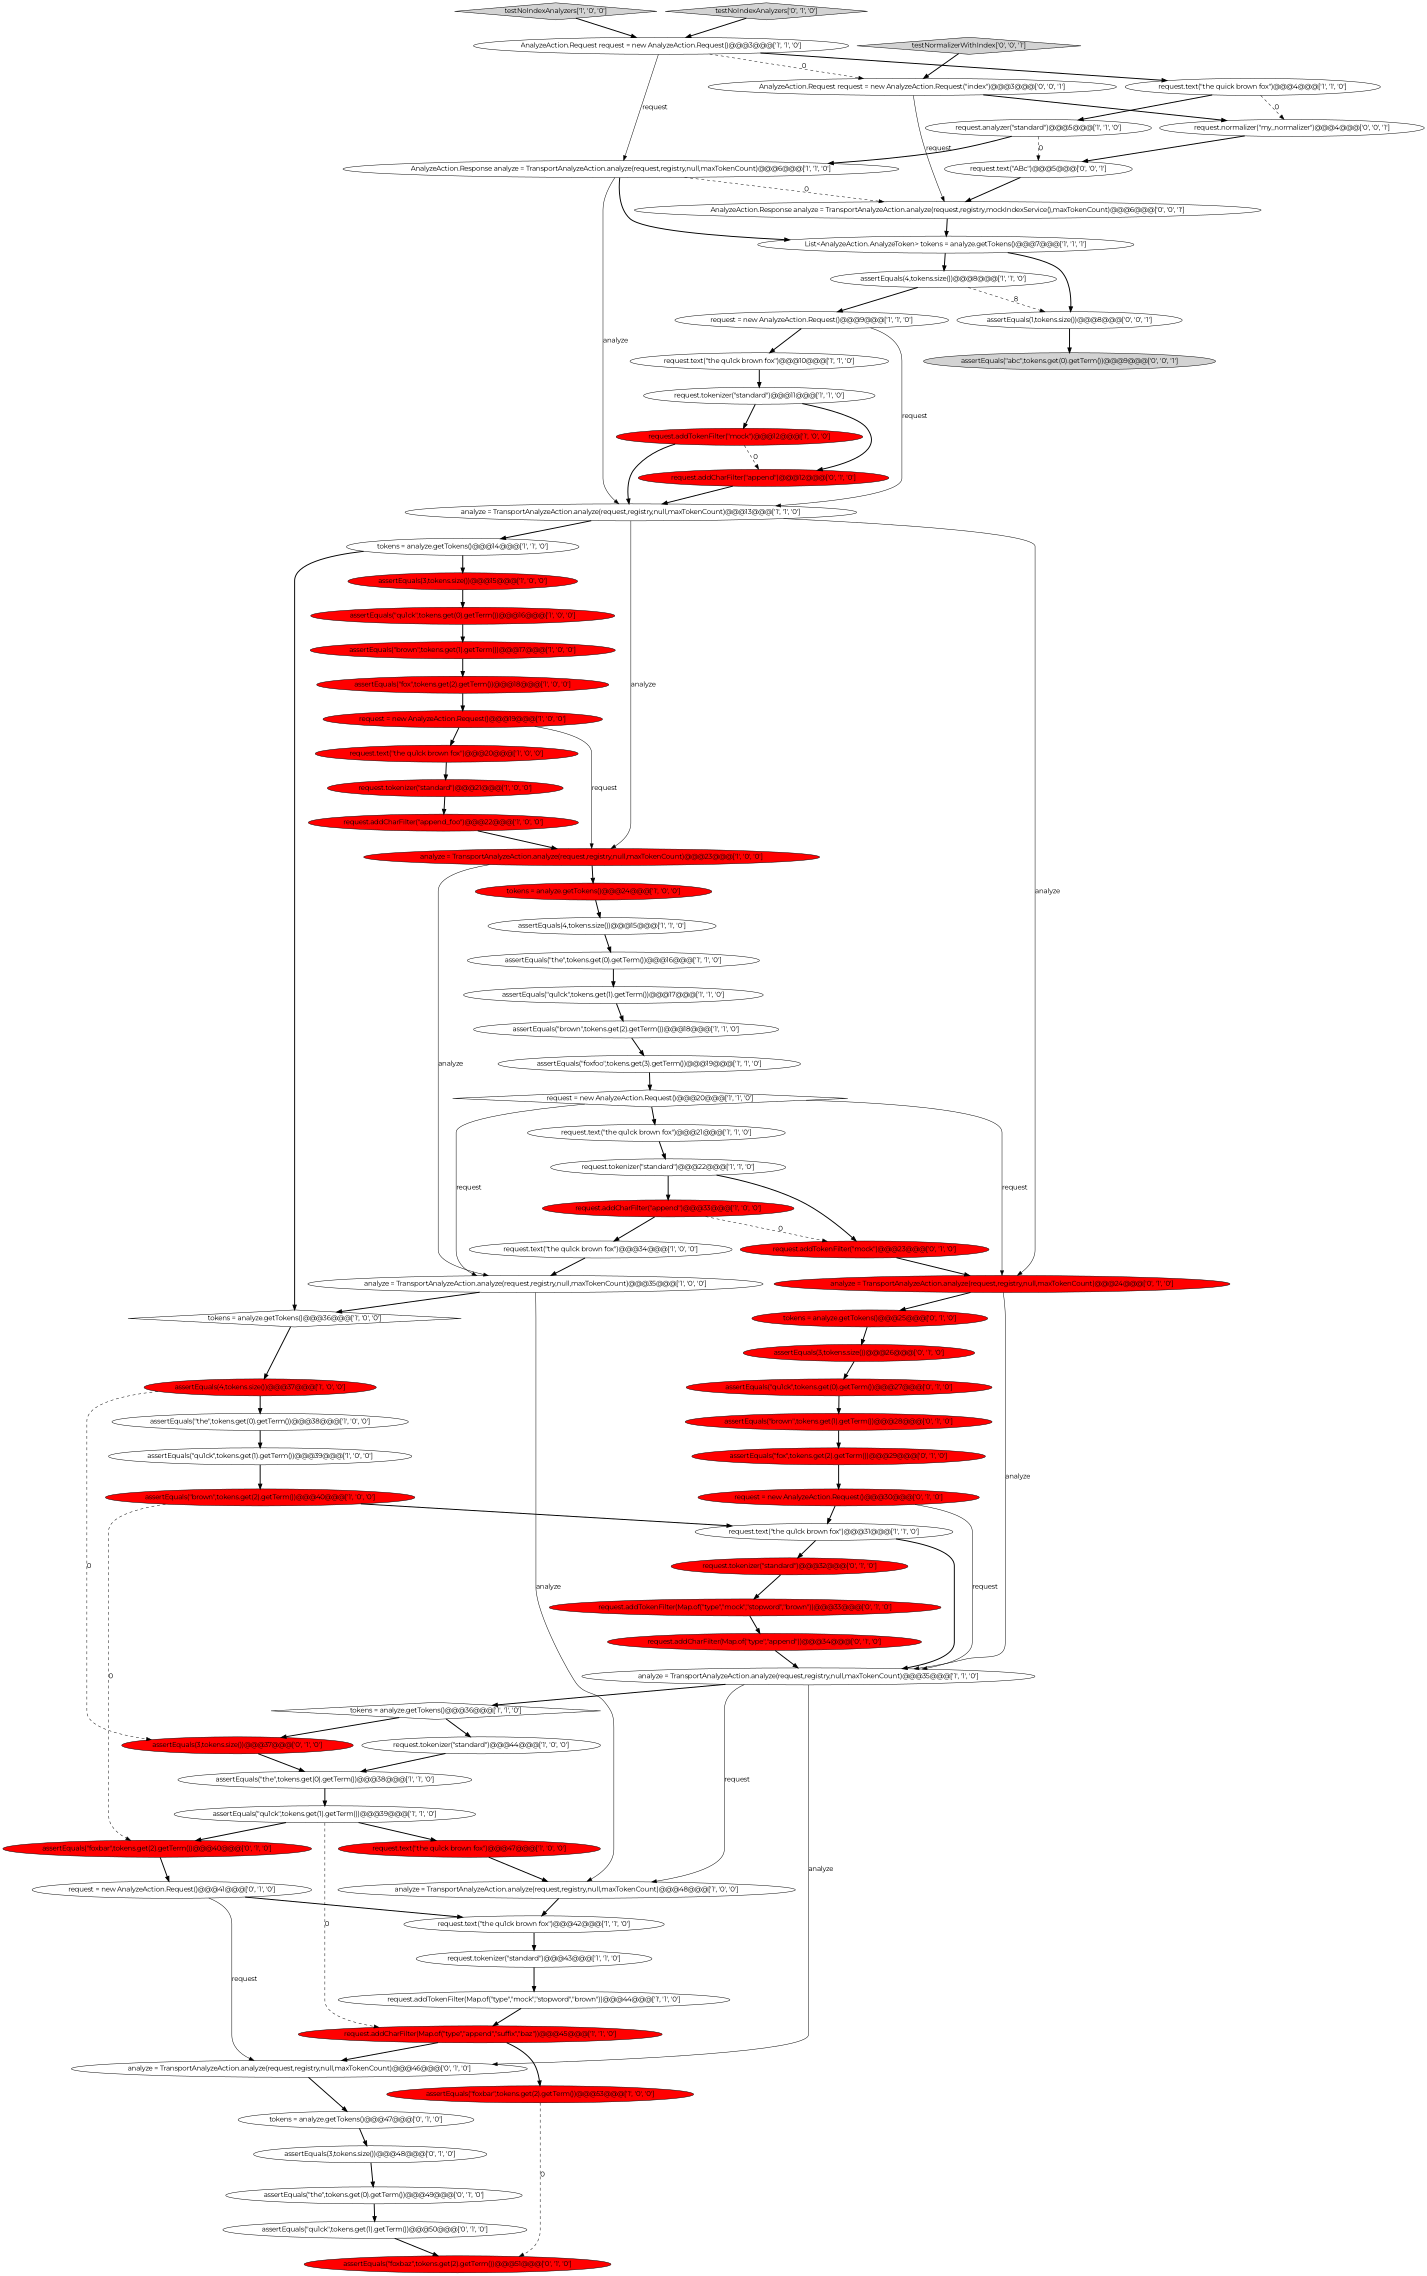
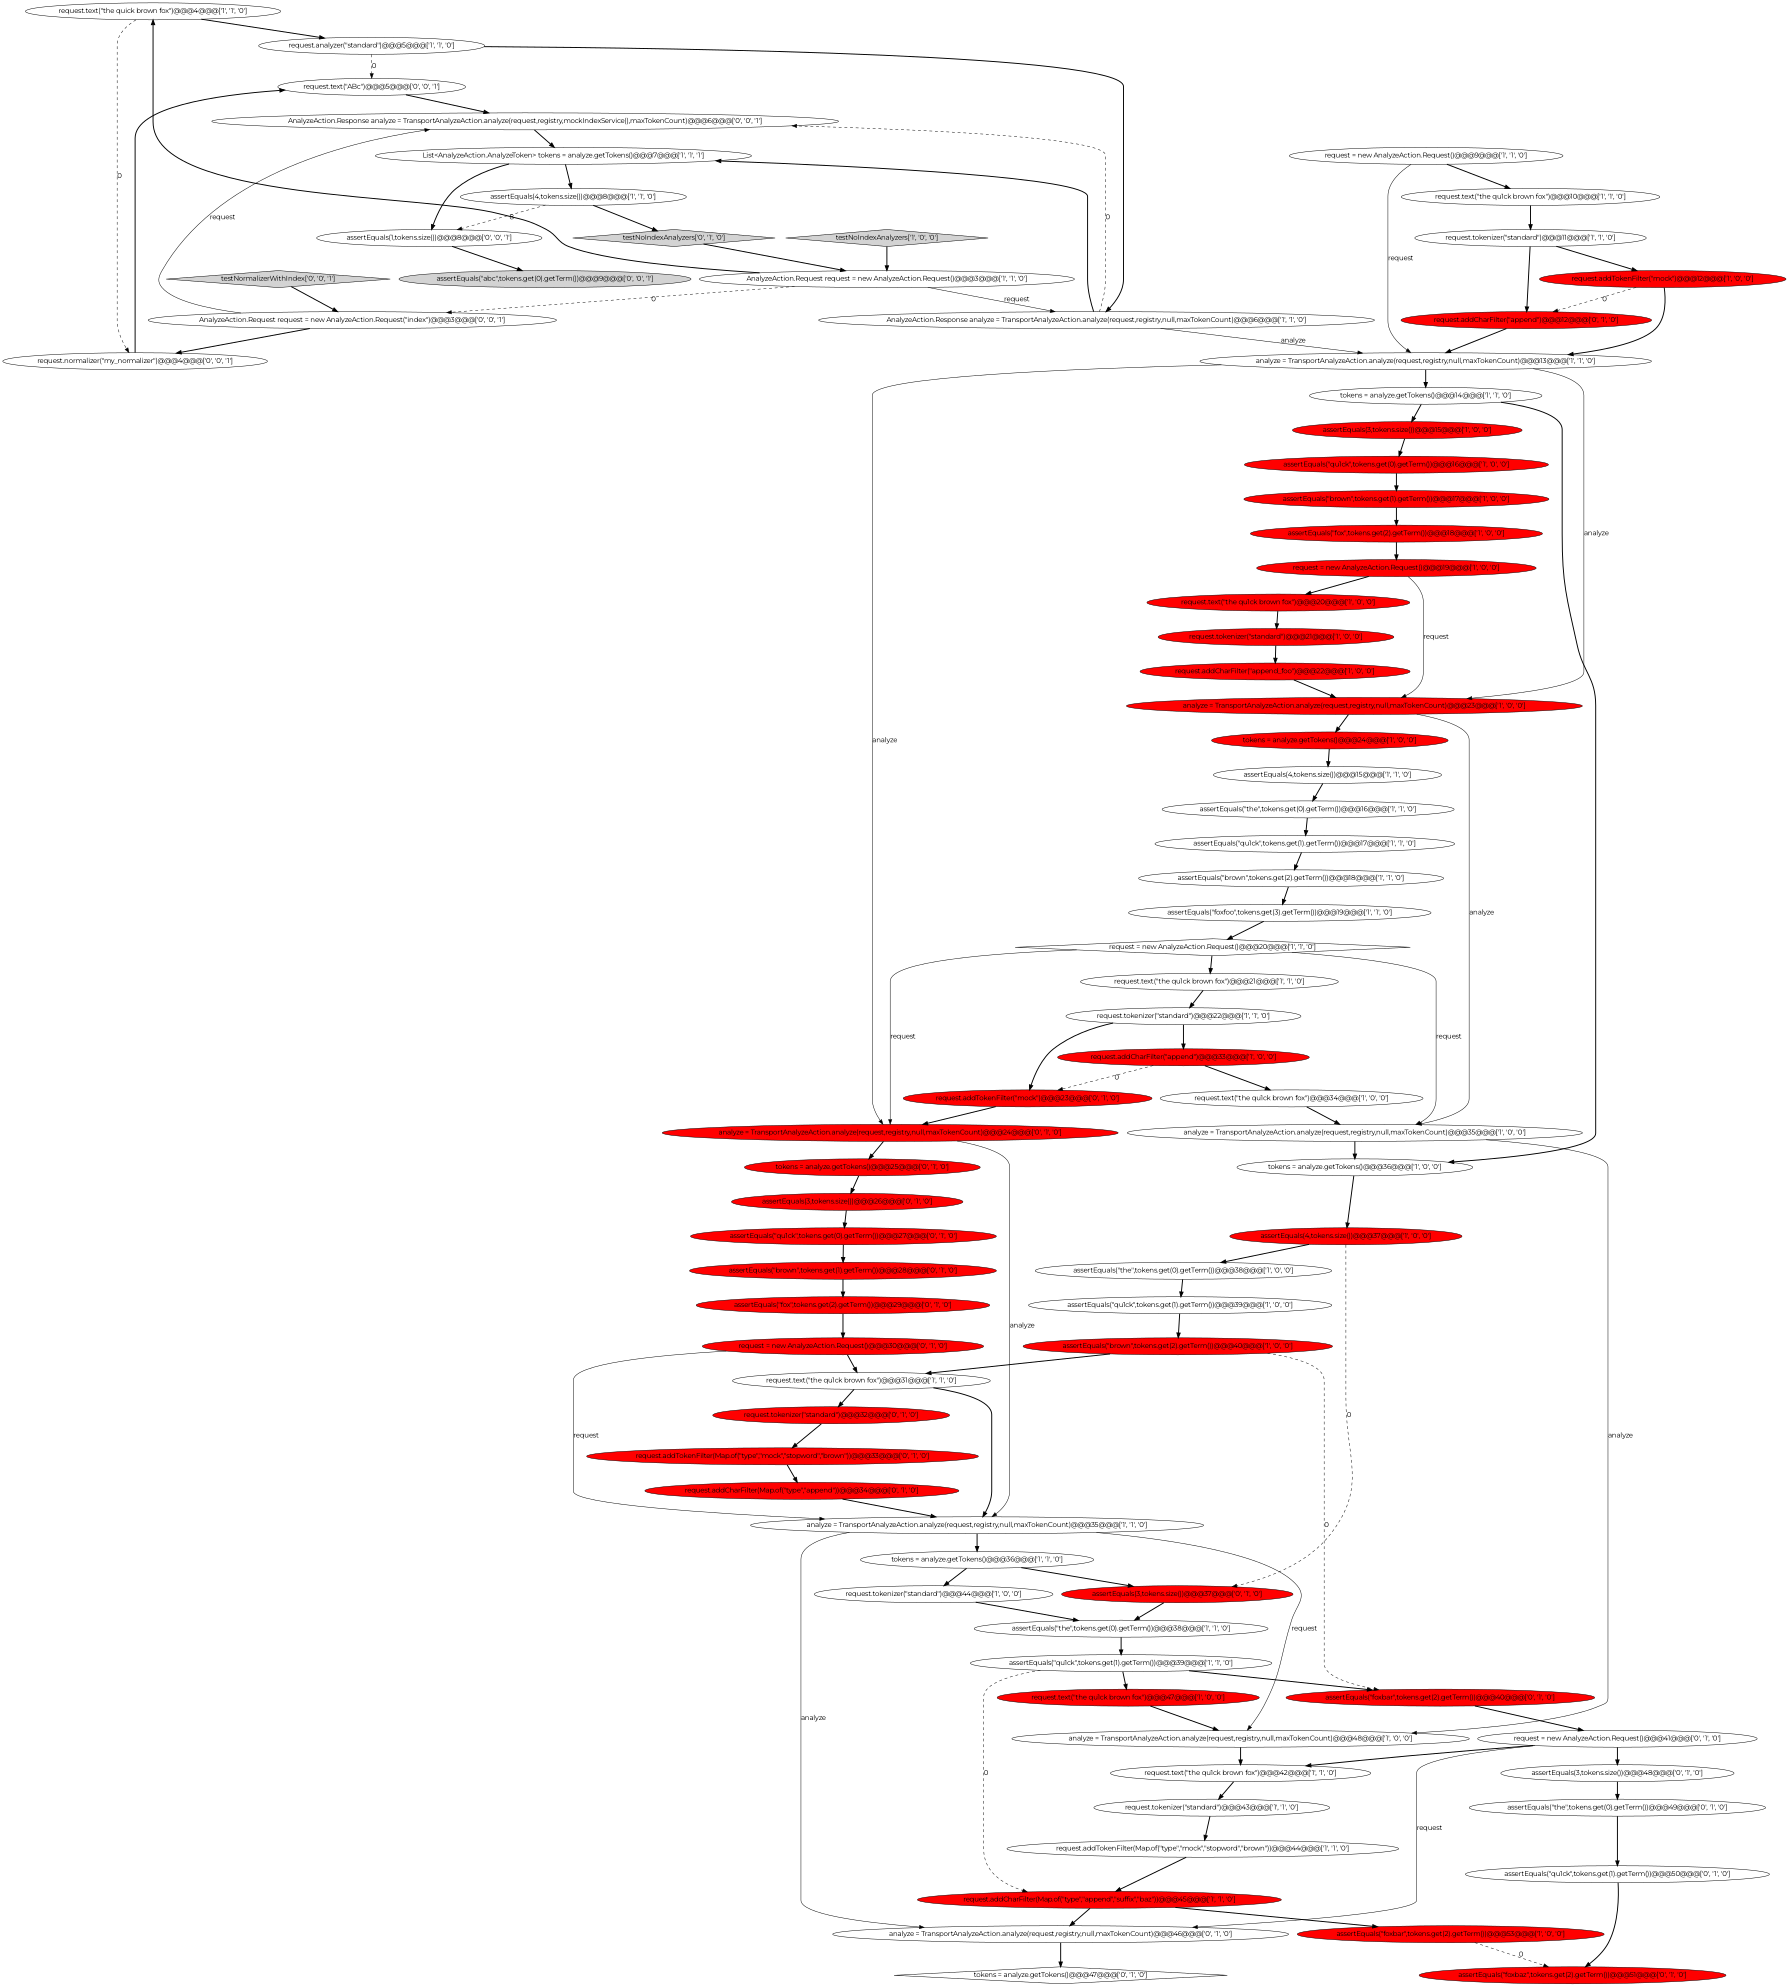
  digraph {
    fontname=Montserrat
    node [fillcolor=white fontname=Montserrat shape=ellipse style=filled]
    edge [fontname=Montserrat style=bold]
    n1 [label="request.text(\"the quick brown fox\")@@@4@@@['1', '1', '0']"]
    n2 [label="request.analyzer(\"standard\")@@@5@@@['1', '1', '0']"]
    n3 [label="request.normalizer(\"my_normalizer\")@@@4@@@['0', '0', '1']"]
    n4 [label="request.text(\"ABc\")@@@5@@@['0', '0', '1']"]
    n5 [label="AnalyzeAction.Response analyze = TransportAnalyzeAction.analyze(request,registry,null,maxTokenCount)@@@6@@@['1', '1', '0']"]
    n6 [label="AnalyzeAction.Response analyze = TransportAnalyzeAction.analyze(request,registry,mockIndexService(),maxTokenCount)@@@6@@@['0', '0', '1']"]
    n7 [label="analyze = TransportAnalyzeAction.analyze(request,registry,null,maxTokenCount)@@@13@@@['1', '1', '0']"]
    n8 [label="List<AnalyzeAction.AnalyzeToken> tokens = analyze.getTokens()@@@7@@@['1', '1', '1']"]
    n9 [fillcolor=red label="request.addCharFilter(\"append_foo\")@@@22@@@['1', '0', '0']"]
    n10 [fillcolor=red label="analyze = TransportAnalyzeAction.analyze(request,registry,null,maxTokenCount)@@@23@@@['1', '0', '0']"]
    n11 [label="analyze = TransportAnalyzeAction.analyze(request,registry,null,maxTokenCount)@@@35@@@['1', '0', '0']"]
    n12 [fillcolor=red label="tokens = analyze.getTokens()@@@24@@@['1', '0', '0']"]
    n13 [fillcolor=red label="assertEquals(3,tokens.size())@@@37@@@['0', '1', '0']"]
    n14 [label="assertEquals(\"the\",tokens.get(0).getTerm())@@@38@@@['1', '1', '0']"]
    n15 [label="assertEquals(\"qu1ck\",tokens.get(1).getTerm())@@@39@@@['1', '1', '0']"]
    n16 [label="request.tokenizer(\"standard\")@@@11@@@['1', '1', '0']"]
    n17 [fillcolor=red label="request.addCharFilter(\"append\")@@@12@@@['0', '1', '0']"]
    n18 [fillcolor=red label="request.addTokenFilter(\"mock\")@@@12@@@['1', '0', '0']"]
    n19 [label="assertEquals(\"the\",tokens.get(0).getTerm())@@@38@@@['1', '0', '0']"]
    n20 [label="assertEquals(\"qu1ck\",tokens.get(1).getTerm())@@@39@@@['1', '0', '0']"]
    n21 [fillcolor=red label="assertEquals(\"brown\",tokens.get(2).getTerm())@@@40@@@['1', '0', '0']"]
    n22 [fillcolor=red label="assertEquals(\"foxbar\",tokens.get(2).getTerm())@@@40@@@['0', '1', '0']"]
    n23 [label="request.text(\"the qu1ck brown fox\")@@@31@@@['1', '1', '0']"]
    n24 [fillcolor=red label="request.addCharFilter(\"append\")@@@33@@@['1', '0', '0']"]
    n25 [label="request.text(\"the qu1ck brown fox\")@@@34@@@['1', '0', '0']"]
    n26 [fillcolor=red label="request.addTokenFilter(\"mock\")@@@23@@@['0', '1', '0']"]
    n27 [fillcolor=red label="analyze = TransportAnalyzeAction.analyze(request,registry,null,maxTokenCount)@@@24@@@['0', '1', '0']"]
    n28 [label="tokens = analyze.getTokens()@@@14@@@['1', '1', '0']"]
    n29 [fillcolor=red label="tokens = analyze.getTokens()@@@25@@@['0', '1', '0']"]
    n30 [label="analyze = TransportAnalyzeAction.analyze(request,registry,null,maxTokenCount)@@@35@@@['1', '1', '0']"]
-   n31 [label="tokens = analyze.getTokens()@@@36@@@['1', '0', '0']" shape=diamond]
+   n31 [label="tokens = analyze.getTokens()@@@36@@@['1', '0', '0']"]
    n32 [fillcolor=red label="assertEquals(3,tokens.size())@@@15@@@['1', '0', '0']"]
    n33 [fillcolor=red label="assertEquals(4,tokens.size())@@@37@@@['1', '0', '0']"]
    n34 [label="request.text(\"the qu1ck brown fox\")@@@10@@@['1', '1', '0']"]
    n35 [fillcolor=red label="request.addCharFilter(Map.of(\"type\",\"append\",\"suffix\",\"baz\"))@@@45@@@['1', '1', '0']"]
    n36 [fillcolor=red label="assertEquals(\"foxbar\",tokens.get(2).getTerm())@@@53@@@['1', '0', '0']"]
    n37 [label="analyze = TransportAnalyzeAction.analyze(request,registry,null,maxTokenCount)@@@46@@@['0', '1', '0']"]
    n38 [fillcolor=red label="assertEquals(\"foxbaz\",tokens.get(2).getTerm())@@@51@@@['0', '1', '0']"]
-   n39 [label="tokens = analyze.getTokens()@@@47@@@['0', '1', '0']"]
+   n39 [label="tokens = analyze.getTokens()@@@47@@@['0', '1', '0']" shape=diamond]
    n40 [label="analyze = TransportAnalyzeAction.analyze(request,registry,null,maxTokenCount)@@@48@@@['1', '0', '0']"]
-   n41 [label="tokens = analyze.getTokens()@@@36@@@['1', '1', '0']" shape=diamond]
+   n41 [label="tokens = analyze.getTokens()@@@36@@@['1', '1', '0']"]
    n42 [label="request.tokenizer(\"standard\")@@@44@@@['1', '0', '0']"]
    n43 [fillcolor=red label="assertEquals(\"qu1ck\",tokens.get(0).getTerm())@@@16@@@['1', '0', '0']"]
    n44 [fillcolor=red label="assertEquals(\"brown\",tokens.get(1).getTerm())@@@17@@@['1', '0', '0']"]
    n45 [fillcolor=red label="assertEquals(\"fox\",tokens.get(2).getTerm())@@@18@@@['1', '0', '0']"]
    n46 [label="assertEquals(\"the\",tokens.get(0).getTerm())@@@49@@@['0', '1', '0']"]
    n47 [label="assertEquals(\"qu1ck\",tokens.get(1).getTerm())@@@50@@@['0', '1', '0']"]
    n48 [fillcolor=red label="request = new AnalyzeAction.Request()@@@19@@@['1', '0', '0']"]
    n49 [label="assertEquals(\"brown\",tokens.get(2).getTerm())@@@18@@@['1', '1', '0']"]
    n50 [label="assertEquals(\"foxfoo\",tokens.get(3).getTerm())@@@19@@@['1', '1', '0']"]
    n51 [label="request = new AnalyzeAction.Request()@@@20@@@['1', '1', '0']" shape=diamond]
    n52 [fillcolor=red label="assertEquals(\"fox\",tokens.get(2).getTerm())@@@29@@@['0', '1', '0']"]
    n53 [fillcolor=red label="request = new AnalyzeAction.Request()@@@30@@@['0', '1', '0']"]
    n54 [label="assertEquals(4,tokens.size())@@@15@@@['1', '1', '0']"]
    n55 [label="assertEquals(\"the\",tokens.get(0).getTerm())@@@16@@@['1', '1', '0']"]
    n56 [label="assertEquals(\"qu1ck\",tokens.get(1).getTerm())@@@17@@@['1', '1', '0']"]
    n57 [label="AnalyzeAction.Request request = new AnalyzeAction.Request()@@@3@@@['1', '1', '0']"]
    n58 [label="AnalyzeAction.Request request = new AnalyzeAction.Request(\"index\")@@@3@@@['0', '0', '1']"]
    n59 [label="request.tokenizer(\"standard\")@@@22@@@['1', '1', '0']"]
    n60 [label="assertEquals(3,tokens.size())@@@48@@@['0', '1', '0']"]
    n61 [fillcolor=red label="assertEquals(3,tokens.size())@@@26@@@['0', '1', '0']"]
    n62 [fillcolor=red label="assertEquals(\"qu1ck\",tokens.get(0).getTerm())@@@27@@@['0', '1', '0']"]
    n63 [label="request.text(\"the qu1ck brown fox\")@@@21@@@['1', '1', '0']"]
    n64 [fillcolor=red label="assertEquals(\"brown\",tokens.get(1).getTerm())@@@28@@@['0', '1', '0']"]
    n65 [label="assertEquals(1,tokens.size())@@@8@@@['0', '0', '1']"]
    n66 [fillcolor=lightgray label="assertEquals(\"abc\",tokens.get(0).getTerm())@@@9@@@['0', '0', '1']"]
    n67 [label="request.text(\"the qu1ck brown fox\")@@@42@@@['1', '1', '0']"]
    n68 [label="request.tokenizer(\"standard\")@@@43@@@['1', '1', '0']"]
    n69 [label="request.addTokenFilter(Map.of(\"type\",\"mock\",\"stopword\",\"brown\"))@@@44@@@['1', '1', '0']"]
    n70 [fillcolor=lightgray label="testNoIndexAnalyzers['1', '0', '0']" shape=diamond]
    n71 [label="assertEquals(4,tokens.size())@@@8@@@['1', '1', '0']"]
    n72 [fillcolor=red label="request.addTokenFilter(Map.of(\"type\",\"mock\",\"stopword\",\"brown\"))@@@33@@@['0', '1', '0']"]
    n73 [fillcolor=red label="request.addCharFilter(Map.of(\"type\",\"append\"))@@@34@@@['0', '1', '0']"]
    n74 [fillcolor=red label="request.tokenizer(\"standard\")@@@21@@@['1', '0', '0']"]
    n75 [label="request = new AnalyzeAction.Request()@@@41@@@['0', '1', '0']"]
    n76 [fillcolor=red label="request.tokenizer(\"standard\")@@@32@@@['0', '1', '0']"]
    n77 [fillcolor=red label="request.text(\"the qu1ck brown fox\")@@@47@@@['1', '0', '0']"]
    n78 [label="request = new AnalyzeAction.Request()@@@9@@@['1', '1', '0']"]
    n79 [fillcolor=red label="request.text(\"the qu1ck brown fox\")@@@20@@@['1', '0', '0']"]
    n80 [fillcolor=lightgray label="testNoIndexAnalyzers['0', '1', '0']" shape=diamond]
    n81 [fillcolor=lightgray label="testNormalizerWithIndex['0', '0', '1']" shape=diamond]
    n1 -> n2
    n1 -> n3 [label=0 style=dashed]
    n2 -> n4 [label=0 style=dashed]
    n2 -> n5
    n3 -> n4
    n4 -> n6
    n5 -> n6 [label=0 style=dashed]
    n5 -> n7 [label=analyze style=solid]
    n5 -> n8
    n6 -> n8
    n7 -> n10 [label=analyze style=solid]
    n7 -> n27 [label=analyze style=solid]
    n7 -> n28
    n8 -> n65
    n8 -> n71
    n9 -> n10
    n10 -> n11 [label=analyze style=solid]
    n10 -> n12
    n11 -> n31
    n11 -> n40 [label=analyze style=solid]
    n12 -> n54
    n13 -> n14
    n14 -> n15
    n15 -> n22
    n15 -> n35 [label=0 style=dashed]
    n15 -> n77
    n16 -> n17
    n16 -> n18
    n17 -> n7
    n18 -> n7
    n18 -> n17 [label=0 style=dashed]
    n19 -> n20
    n20 -> n21
    n21 -> n22 [label=0 style=dashed]
    n21 -> n23
    n22 -> n75
    n23 -> n30
    n23 -> n76
    n24 -> n25
    n24 -> n26 [label=0 style=dashed]
    n25 -> n11
    n26 -> n27
    n27 -> n29
    n27 -> n30 [label=analyze style=solid]
    n28 -> n31
    n28 -> n32
    n29 -> n61
    n30 -> n37 [label=analyze style=solid]
    n30 -> n40 [label=request style=solid]
    n30 -> n41
    n31 -> n33
    n32 -> n43
    n33 -> n13 [label=0 style=dashed]
    n33 -> n19
    n34 -> n16
    n35 -> n36
    n35 -> n37
    n36 -> n38 [label=0 style=dashed]
    n37 -> n39
-   n39 -> n60
+   n75 -> n60
    n40 -> n67
    n41 -> n13
    n41 -> n42
    n42 -> n14
    n43 -> n44
    n44 -> n45
    n45 -> n48
    n46 -> n47
    n47 -> n38
    n48 -> n10 [label=request style=solid]
    n48 -> n79
    n49 -> n50
    n50 -> n51
    n51 -> n11 [label=request style=solid]
    n51 -> n27 [label=request style=solid]
    n51 -> n63
    n52 -> n53
    n53 -> n23
    n53 -> n30 [label=request style=solid]
    n54 -> n55
    n55 -> n56
    n56 -> n49
    n57 -> n1
    n57 -> n5 [label=request style=solid]
    n57 -> n58 [label=0 style=dashed]
    n58 -> n3
    n58 -> n6 [label=request style=solid]
    n59 -> n24
    n59 -> n26
    n60 -> n46
    n61 -> n62
    n62 -> n64
    n63 -> n59
    n64 -> n52
    n65 -> n66
    n67 -> n68
    n68 -> n69
    n69 -> n35
    n70 -> n57
    n71 -> n65 [label=8 style=dashed]
-   n71 -> n78
+   n71 -> n80
    n72 -> n73
    n73 -> n30
    n74 -> n9
    n75 -> n37 [label=request style=solid]
    n75 -> n67
    n76 -> n72
    n77 -> n40
    n78 -> n7 [label=request style=solid]
    n78 -> n34
    n79 -> n74
    n80 -> n57
    n81 -> n58
  }
